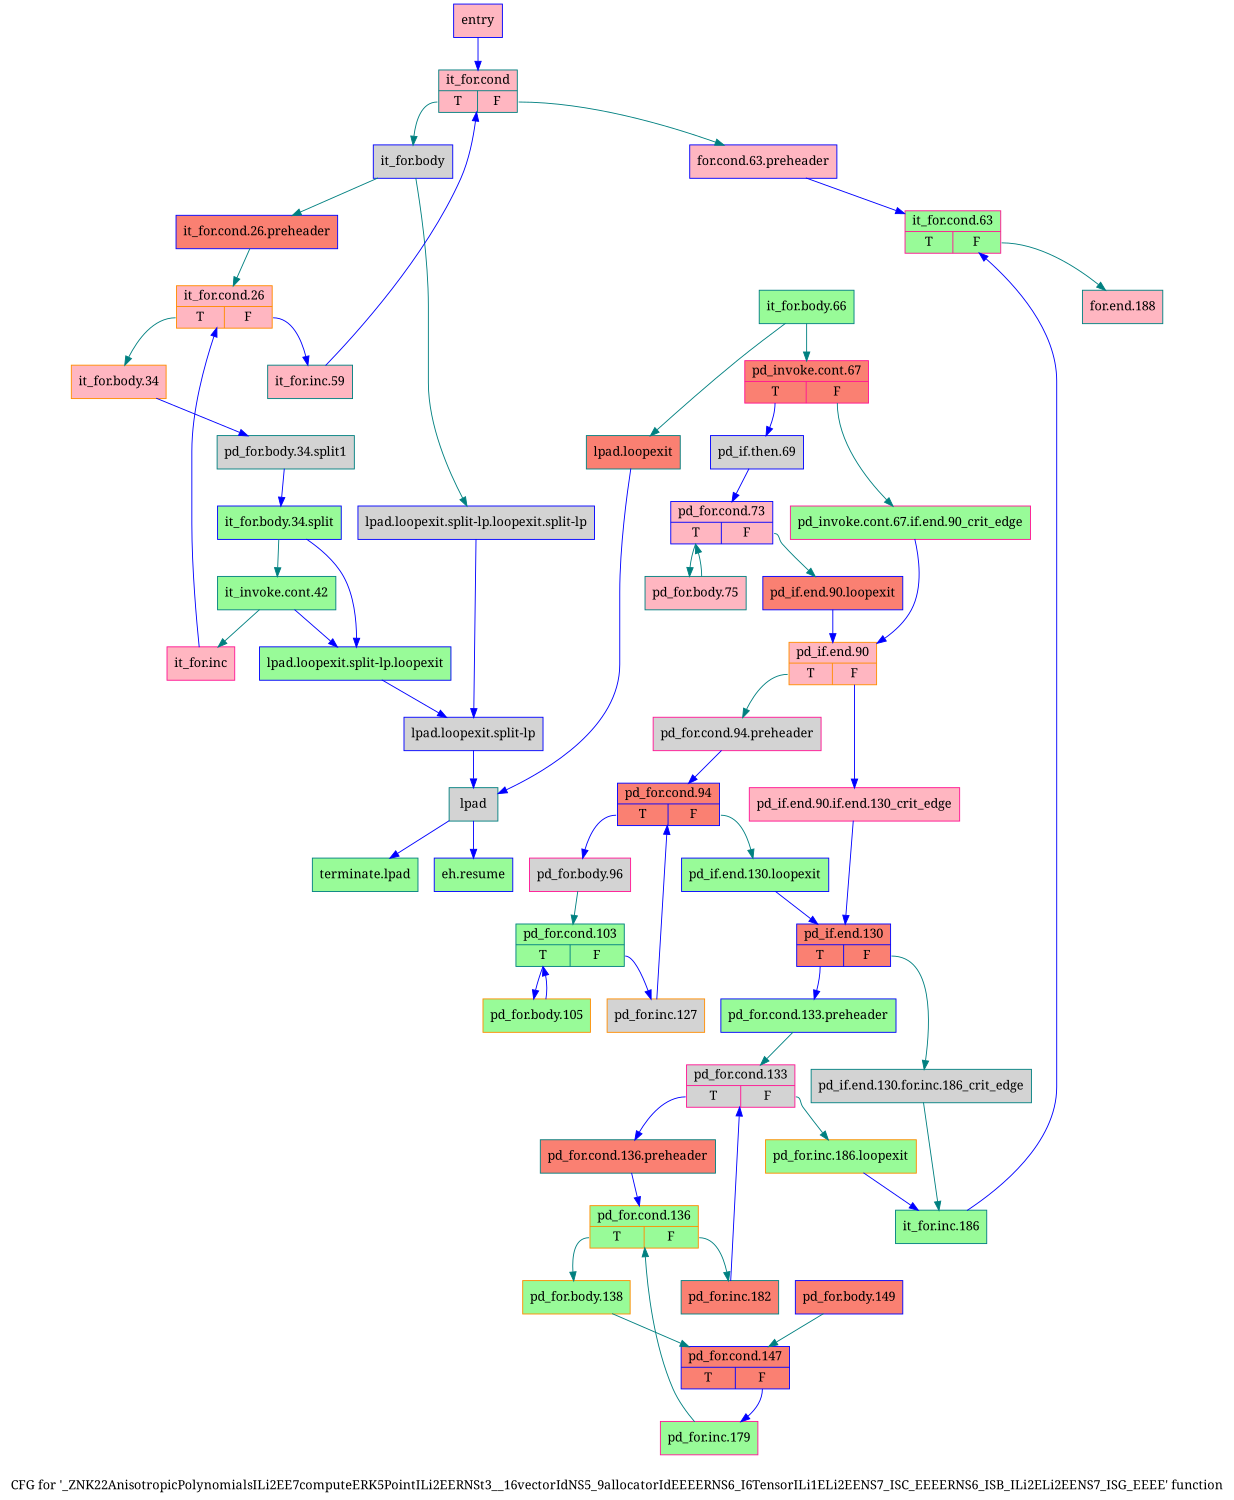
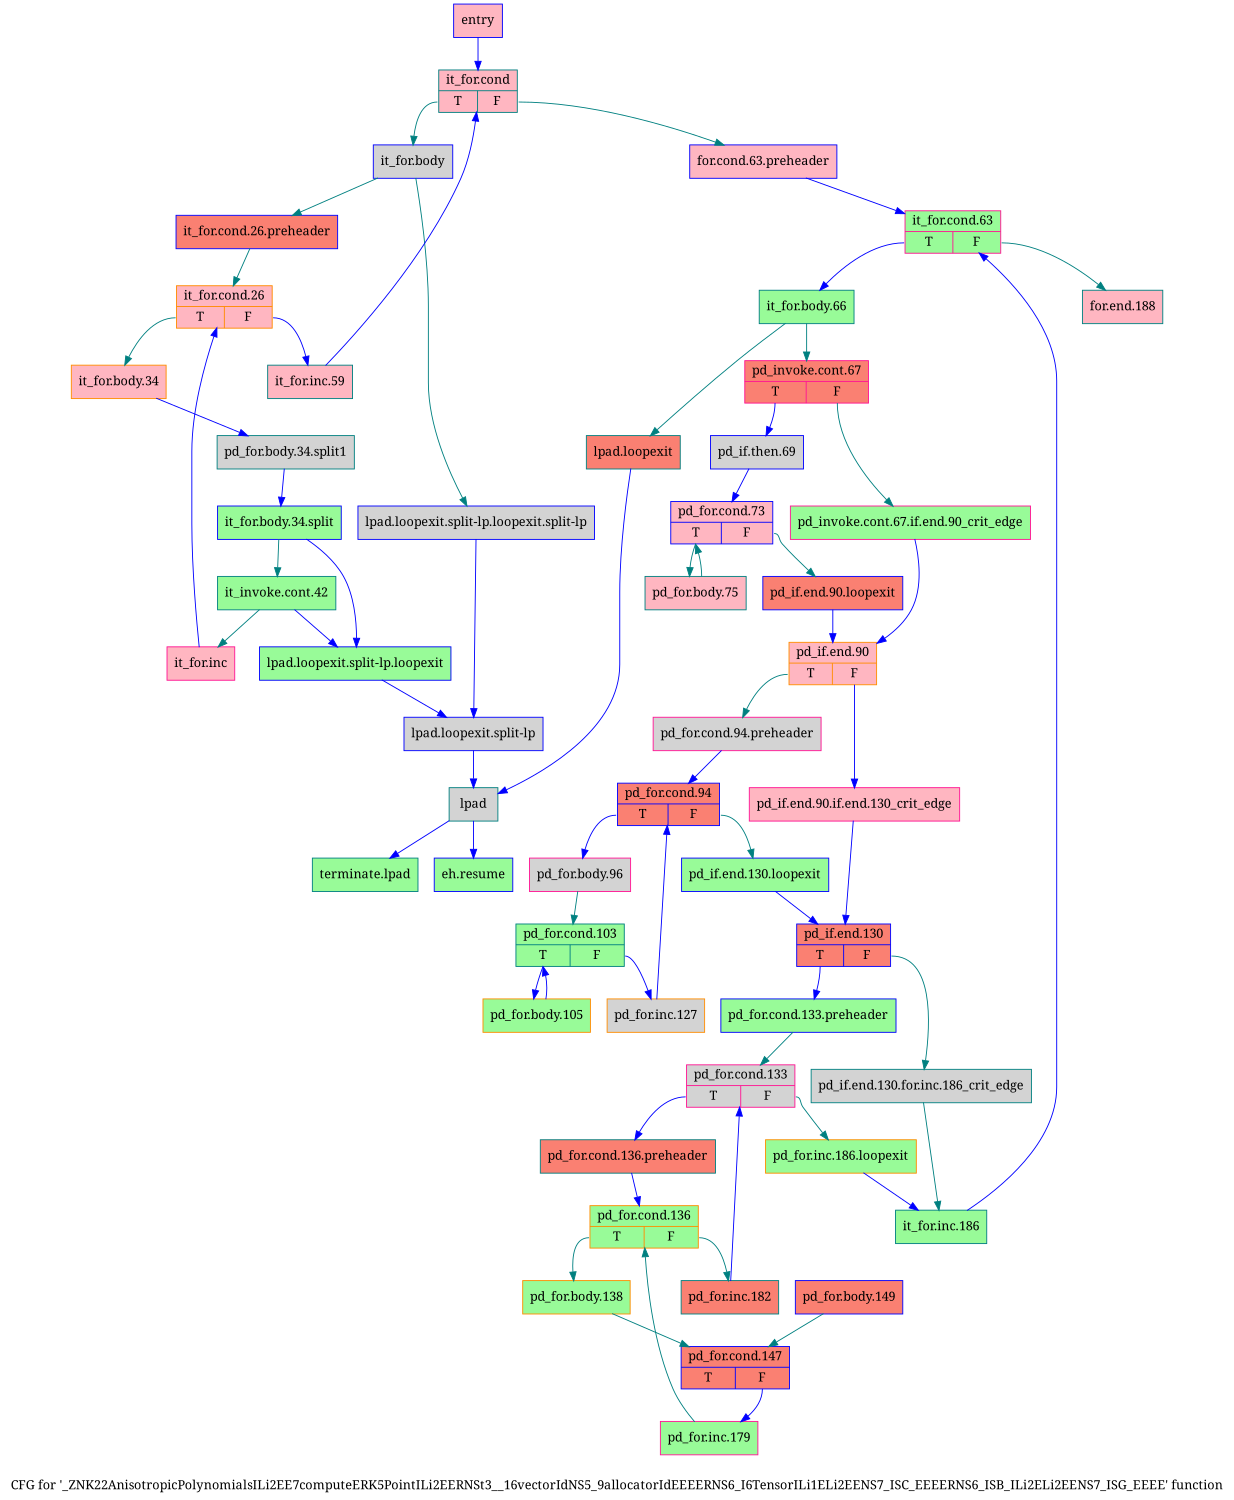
  digraph {
    fontname="Noto Serif"
    label="CFG for '_ZNK22AnisotropicPolynomialsILi2EE7computeERK5PointILi2EERNSt3__16vectorIdNS5_9allocatorIdEEEERNS6_I6TensorILi1ELi2EENS7_ISC_EEEERNS6_ISB_ILi2ELi2EENS7_ISG_EEEE' function"
    node [color=blue fillcolor=palegreen fontname="Noto Serif" shape=record style=filled]
    edge [color=blue fontname="Noto Serif"]
    n1 [fillcolor=lightpink label="{entry}"]
    n2 [color=teal fillcolor=lightpink label="{it_for.cond|{<s0>T|<s1>F}}"]
    n3 [fillcolor=lightgrey label="{it_for.body}"]
    n4 [fillcolor=lightpink label="{for.cond.63.preheader}"]
    n5 [fillcolor=salmon label="{it_for.cond.26.preheader}"]
    n6 [fillcolor=lightgrey label="{lpad.loopexit.split-lp.loopexit.split-lp}"]
    n7 [color=deeppink label="{it_for.cond.63|{<s0>T|<s1>F}}"]
    n8 [color=darkorange fillcolor=lightpink label="{it_for.cond.26|{<s0>T|<s1>F}}"]
    n9 [fillcolor=lightgrey label="{lpad.loopexit.split-lp}"]
    n10 [color=teal label="{it_for.body.66}"]
    n11 [color=teal fillcolor=lightpink label="{for.end.188}"]
    n12 [color=teal fillcolor=salmon label="{lpad.loopexit}"]
    n13 [color=deeppink fillcolor=salmon label="{pd_invoke.cont.67|{<s0>T|<s1>F}}"]
    n14 [color=darkorange fillcolor=lightpink label="{it_for.body.34}"]
    n15 [color=teal fillcolor=lightpink label="{it_for.inc.59}"]
    n16 [color=teal fillcolor=lightgrey label="{lpad}"]
    n17 [color=teal fillcolor=lightgrey label="{pd_for.body.34.split1}"]
    n18 [label="{it_for.body.34.split}"]
    n19 [color=teal label="{it_invoke.cont.42}"]
    n20 [label="{lpad.loopexit.split-lp.loopexit}"]
    n21 [color=deeppink fillcolor=lightpink label="{it_for.inc}"]
    n22 [label="{eh.resume}"]
    n23 [color=teal label="{terminate.lpad}"]
    n24 [fillcolor=lightgrey label="{pd_if.then.69}"]
    n25 [color=deeppink label="{pd_invoke.cont.67.if.end.90_crit_edge}"]
    n26 [fillcolor=lightpink label="{pd_for.cond.73|{<s0>T|<s1>F}}"]
    n27 [color=darkorange fillcolor=lightpink label="{pd_if.end.90|{<s0>T|<s1>F}}"]
    n28 [color=teal fillcolor=lightpink label="{pd_for.body.75}"]
    n29 [fillcolor=salmon label="{pd_if.end.90.loopexit}"]
    n30 [color=deeppink fillcolor=lightgrey label="{pd_for.cond.94.preheader}"]
    n31 [color=deeppink fillcolor=lightpink label="{pd_if.end.90.if.end.130_crit_edge}"]
    n32 [fillcolor=salmon label="{pd_for.cond.94|{<s0>T|<s1>F}}"]
    n33 [fillcolor=salmon label="{pd_if.end.130|{<s0>T|<s1>F}}"]
    n34 [color=deeppink fillcolor=lightgrey label="{pd_for.body.96}"]
    n35 [label="{pd_if.end.130.loopexit}"]
    n36 [label="{pd_for.cond.133.preheader}"]
    n37 [color=teal fillcolor=lightgrey label="{pd_if.end.130.for.inc.186_crit_edge}"]
    n38 [color=deeppink fillcolor=lightgrey label="{pd_for.cond.133|{<s0>T|<s1>F}}"]
    n39 [color=teal label="{it_for.inc.186}"]
    n40 [color=teal label="{pd_for.cond.103|{<s0>T|<s1>F}}"]
    n41 [color=darkorange label="{pd_for.body.105}"]
    n42 [color=darkorange fillcolor=lightgrey label="{pd_for.inc.127}"]
    n43 [color=teal fillcolor=salmon label="{pd_for.cond.136.preheader}"]
    n44 [color=darkorange label="{pd_for.inc.186.loopexit}"]
    n45 [color=darkorange label="{pd_for.cond.136|{<s0>T|<s1>F}}"]
    n46 [color=darkorange label="{pd_for.body.138}"]
    n47 [color=teal fillcolor=salmon label="{pd_for.inc.182}"]
    n48 [fillcolor=salmon label="{pd_for.cond.147|{<s0>T|<s1>F}}"]
    n49 [color=deeppink label="{pd_for.inc.179}"]
    n50 [fillcolor=salmon label="{pd_for.body.149}"]
    n1 -> n2
    n2 -> n3 [color=teal tailport=s0]
    n2 -> n4 [color=teal tailport=s1]
    n3 -> n5 [color=teal]
    n3 -> n6 [color=teal]
    n4 -> n7
    n5 -> n8 [color=teal]
    n6 -> n9
+   n7 -> n10 [tailport=s0]
    n7 -> n11 [color=teal tailport=s1]
    n8 -> n14 [color=teal tailport=s0]
    n8 -> n15 [tailport=s1]
    n9 -> n16
    n10 -> n12 [color=teal]
    n10 -> n13 [color=teal]
    n12 -> n16
    n13 -> n24 [tailport=s0]
    n13 -> n25 [color=teal tailport=s1]
    n14 -> n17
    n15 -> n2
    n16 -> n22
    n16 -> n23
    n17 -> n18
    n18 -> n19 [color=teal]
    n18 -> n20
    n19 -> n20
    n19 -> n21 [color=teal]
    n20 -> n9
    n21 -> n8
    n24 -> n26
    n25 -> n27
    n26 -> n28 [color=teal tailport=s0]
    n26 -> n29 [color=teal tailport=s1]
    n27 -> n30 [color=teal tailport=s0]
    n27 -> n31 [tailport=s1]
    n28 -> n26 [color=teal]
    n29 -> n27
    n30 -> n32
    n31 -> n33
    n32 -> n34 [tailport=s0]
    n32 -> n35 [color=teal tailport=s1]
    n33 -> n36 [tailport=s0]
    n33 -> n37 [color=teal tailport=s1]
    n34 -> n40 [color=teal]
    n35 -> n33
    n36 -> n38 [color=teal]
    n37 -> n39 [color=teal]
    n38 -> n43 [tailport=s0]
    n38 -> n44 [color=teal tailport=s1]
    n39 -> n7
    n40 -> n41 [tailport=s0]
    n40 -> n42 [tailport=s1]
    n41 -> n40
    n42 -> n32
    n43 -> n45
    n44 -> n39
    n45 -> n46 [color=teal tailport=s0]
    n45 -> n47 [color=teal tailport=s1]
    n46 -> n48 [color=teal]
    n47 -> n38
    n48 -> n49 [tailport=s1]
    n49 -> n45 [color=teal]
    n50 -> n48 [color=teal]
  }
